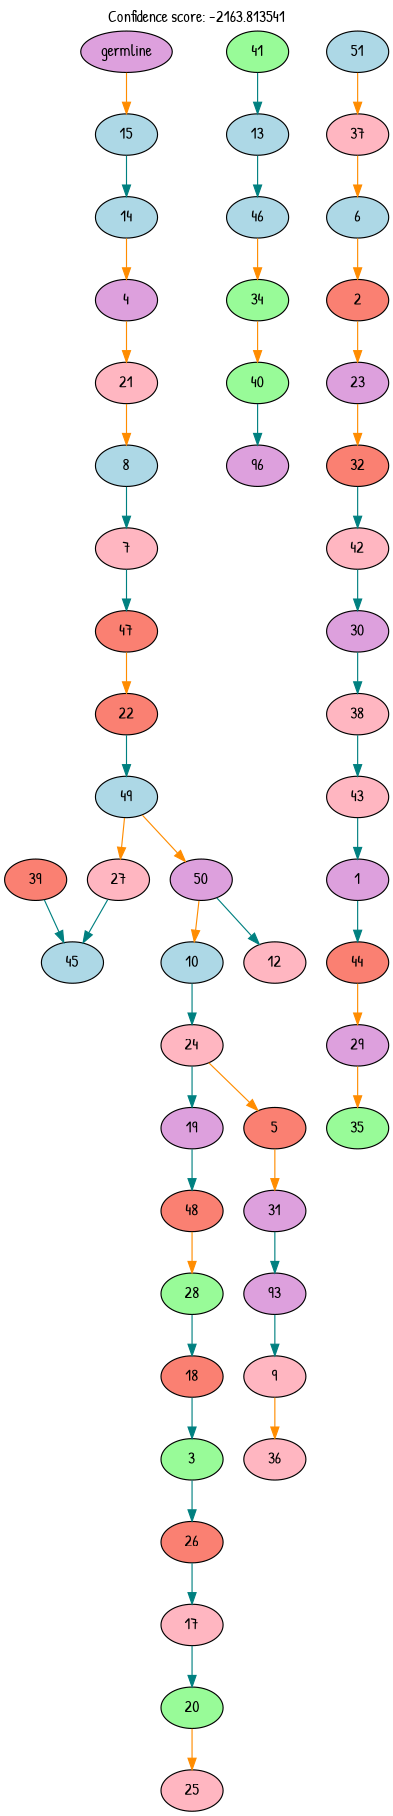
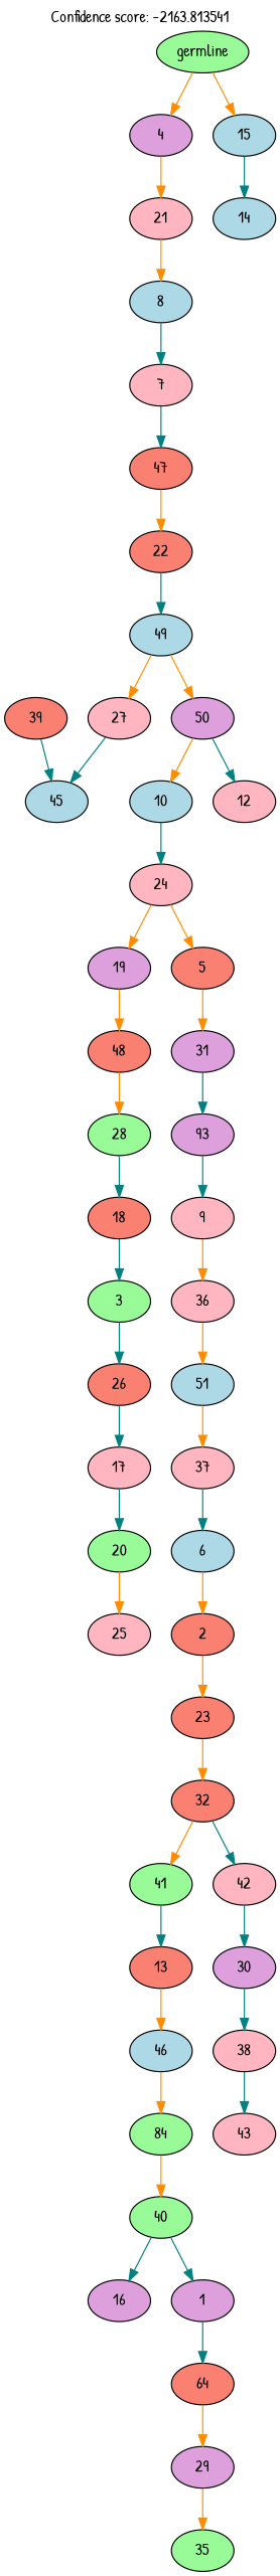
  digraph {
    fontname="Patrick Hand"
    label="Confidence score: -2163.813541"
    labelloc=t
    node [fillcolor=lightpink fontname="Patrick Hand" style=filled]
    edge [color=darkorange fontname="Patrick Hand"]
    n1 [fillcolor=palegreen label=20]
    n2 [label=25]
    n3 [label=17]
    n4 [fillcolor=salmon label=26]
    n5 [fillcolor=palegreen label=3]
    n6 [fillcolor=salmon label=18]
    n7 [fillcolor=palegreen label=28]
    n8 [fillcolor=salmon label=48]
    n9 [fillcolor=plum label=19]
    n10 [fillcolor=palegreen label=40]
-   n11 [fillcolor=plum label=96]
-   n12 [fillcolor=palegreen label=34]
+   n11 [fillcolor=plum label=16]
+   n12 [fillcolor=palegreen label=84]
    n13 [fillcolor=lightblue label=46]
-   n14 [fillcolor=lightblue label=13]
+   n14 [fillcolor=salmon label=13]
    n15 [fillcolor=palegreen label=41]
    n16 [fillcolor=plum label=29]
    n17 [fillcolor=palegreen label=35]
-   n18 [fillcolor=salmon label=44]
+   n18 [fillcolor=salmon label=64]
    n19 [fillcolor=plum label=1]
    n20 [label=43]
    n21 [label=38]
    n22 [fillcolor=plum label=30]
    n23 [label=42]
    n24 [fillcolor=salmon label=32]
-   n25 [fillcolor=plum label=23]
+   n25 [fillcolor=salmon label=23]
    n26 [fillcolor=salmon label=2]
    n27 [fillcolor=lightblue label=6]
    n28 [label=37]
    n29 [fillcolor=lightblue label=51]
    n30 [label=36]
    n31 [label=9]
    n32 [fillcolor=plum label=93]
    n33 [fillcolor=plum label=31]
    n34 [fillcolor=salmon label=5]
    n35 [label=24]
    n36 [fillcolor=lightblue label=10]
    n37 [fillcolor=plum label=50]
    n38 [label=12]
    n39 [fillcolor=lightblue label=45]
    n40 [fillcolor=salmon label=39]
    n41 [label=27]
    n42 [fillcolor=lightblue label=49]
    n43 [fillcolor=salmon label=22]
    n44 [fillcolor=salmon label=47]
    n45 [label=7]
    n46 [fillcolor=lightblue label=8]
    n47 [label=21]
    n48 [fillcolor=plum label=4]
    n49 [fillcolor=lightblue label=14]
    n50 [fillcolor=lightblue label=15]
-   n51 [fillcolor=plum label=germline]
+   n51 [fillcolor=palegreen label=germline]
    n1 -> n2
    n3 -> n1 [color=teal]
    n4 -> n3 [color=teal]
    n5 -> n4 [color=teal]
    n6 -> n5 [color=teal]
    n7 -> n6 [color=teal]
    n8 -> n7
-   n9 -> n8 [color=teal]
+   n9 -> n8
    n10 -> n11 [color=teal]
    n12 -> n10
    n13 -> n12
-   n14 -> n13 [color=teal]
+   n14 -> n13
    n15 -> n14 [color=teal]
    n16 -> n17
    n18 -> n16
    n19 -> n18 [color=teal]
-   n20 -> n19 [color=teal]
+   n10 -> n19 [color=teal]
    n21 -> n20 [color=teal]
    n22 -> n21 [color=teal]
    n23 -> n22 [color=teal]
+   n24 -> n15
    n24 -> n23 [color=teal]
    n25 -> n24
    n26 -> n25
    n27 -> n26
-   n28 -> n27
+   n28 -> n27 [color=teal]
    n29 -> n28
+   n30 -> n29
    n31 -> n30
    n32 -> n31 [color=teal]
    n33 -> n32 [color=teal]
    n34 -> n33
-   n35 -> n9 [color=teal]
+   n35 -> n9
    n35 -> n34
    n36 -> n35 [color=teal]
    n37 -> n36
    n37 -> n38 [color=teal]
    n40 -> n39 [color=teal]
    n41 -> n39 [color=teal]
    n42 -> n37
    n42 -> n41
    n43 -> n42 [color=teal]
    n44 -> n43
    n45 -> n44 [color=teal]
    n46 -> n45 [color=teal]
    n47 -> n46
    n48 -> n47
-   n49 -> n48
+   n51 -> n48
    n50 -> n49 [color=teal]
    n51 -> n50
  }
